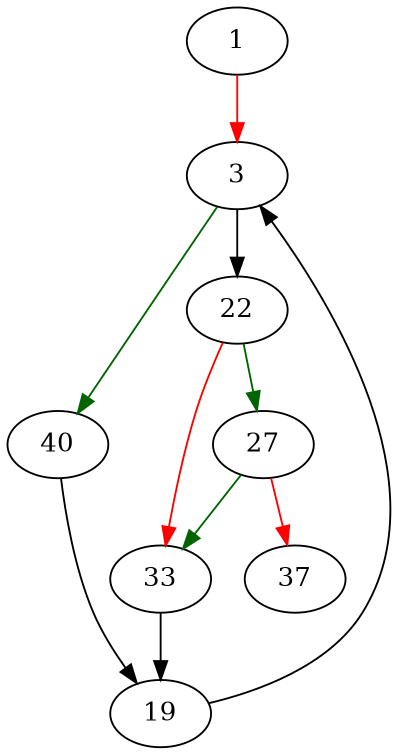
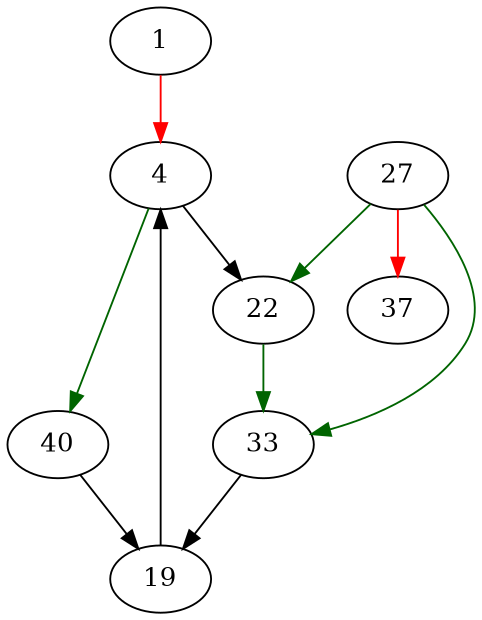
  strict digraph {
    1 [entry=true]
-   4 [label=3]
+   4
    n3 [label=40]
    22
    19
    27
    33
    37
    1 -> 4 [color=red]
    4 -> n3 [color=darkgreen cond=true]
    4 -> 22 [color=black cond=false]
    n3 -> 19
-   22 -> 27 [color=darkgreen cond=true]
-   22 -> 33 [color=red cond=false]
+   27 -> 22 [color=darkgreen cond=true]
+   22 -> 33 [color=darkgreen cond=false]
    19 -> 4
    27 -> 33 [color=darkgreen cond=true]
    27 -> 37 [color=red cond=false]
    33 -> 19
  }
